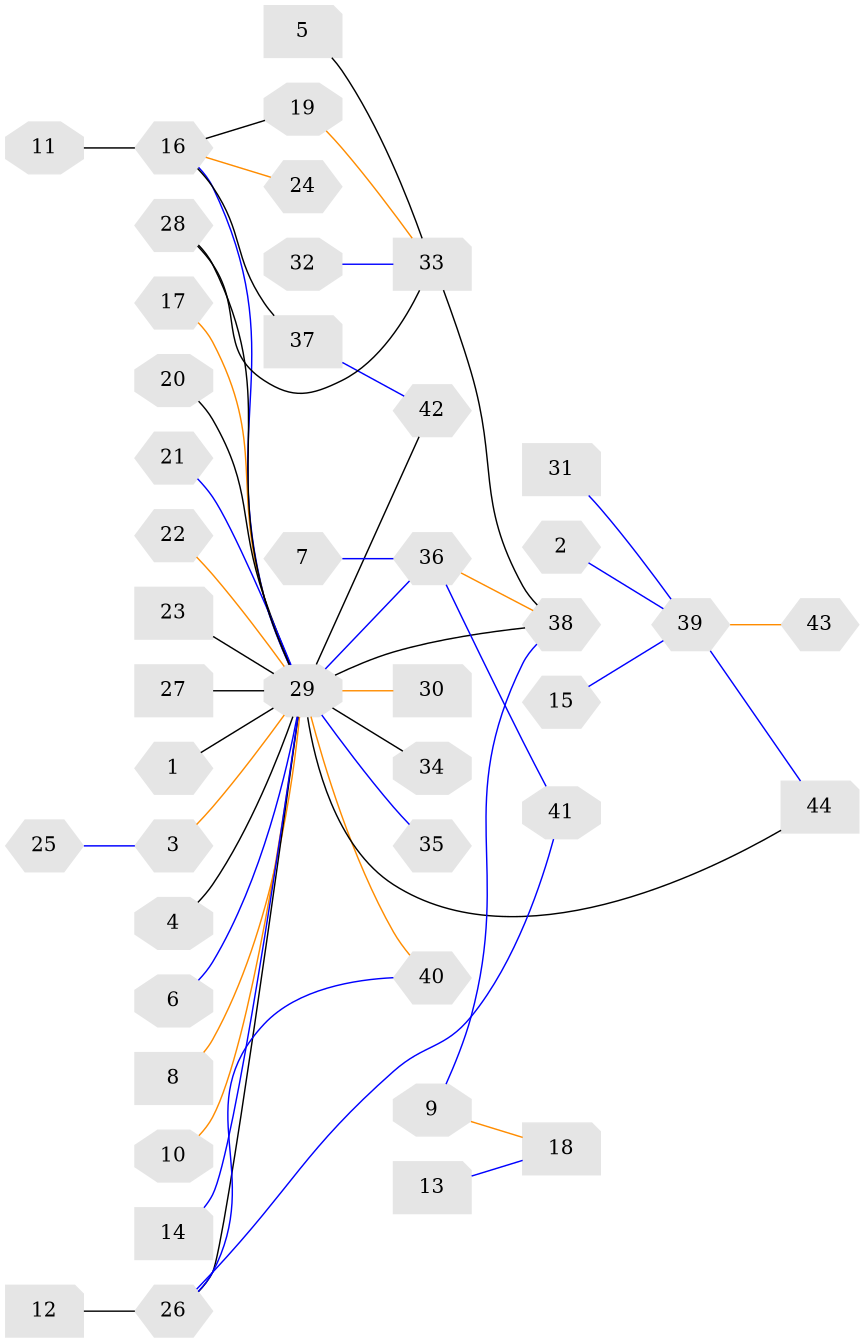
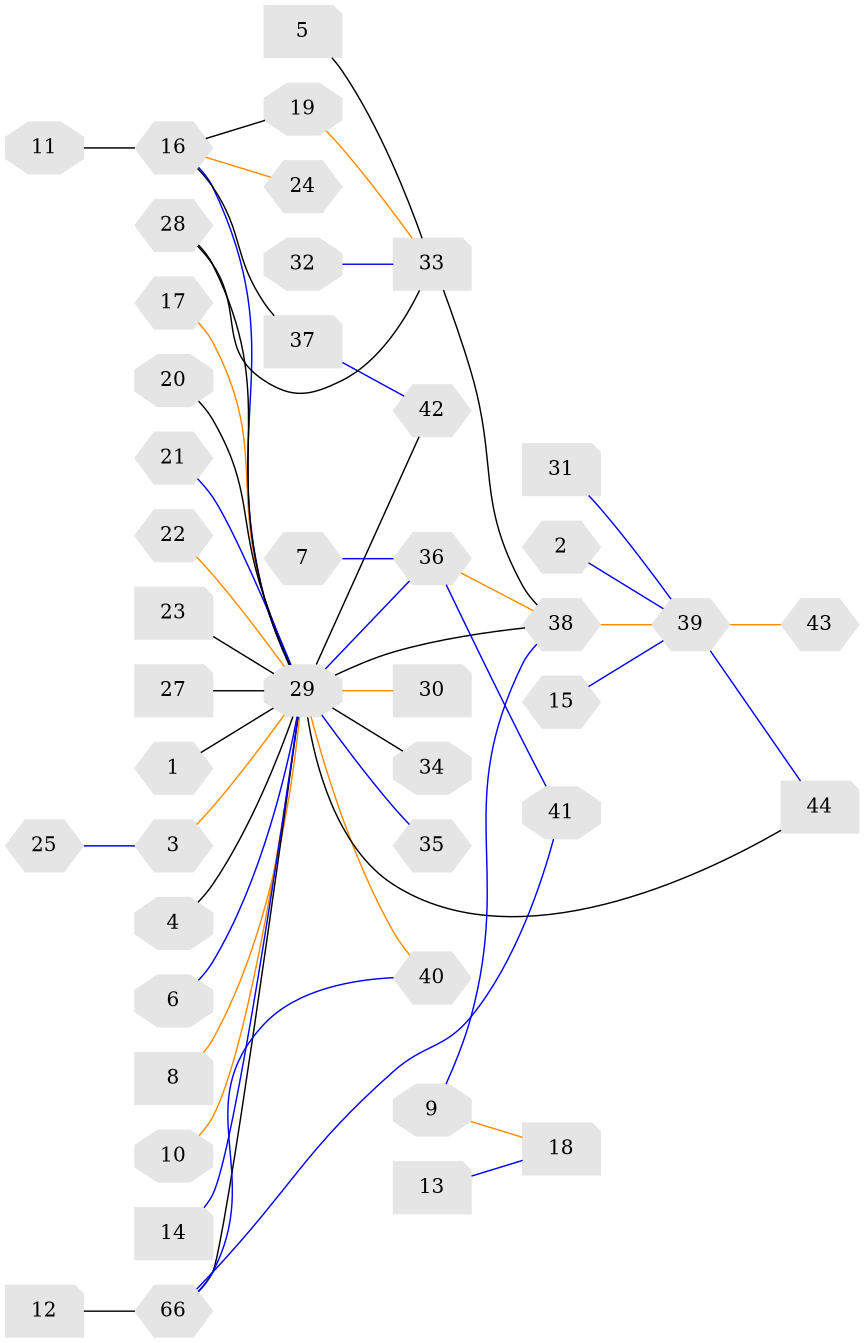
  graph {
    rankdir=LR
    node [color=gray90 shape=hexagon style=filled]
    edge [color=blue weight=1.0]
    29 [shape=octagon]
    1
    36
    38
    40
    30 [shape=note]
    34 [shape=octagon]
    35
    42
    44 [shape=note]
    2
    39
    43
    3
    4 [shape=octagon]
    5 [shape=note]
    33 [shape=note]
    6 [shape=octagon]
    7
    41 [shape=octagon]
    8 [shape=note]
    9 [shape=octagon]
    18 [shape=note]
    10 [shape=octagon]
    11 [shape=octagon]
    16
    19 [shape=octagon]
    24
    37 [shape=note]
    12 [shape=note]
-   26
+   26 [label=66]
    13 [shape=note]
    14 [shape=note]
    15
    17
    20 [shape=octagon]
    21
    22
    23 [shape=note]
    25
    27 [shape=note]
    28
    31 [shape=note]
    32 [shape=octagon]
    29 -- 36
    29 -- 38 [color=black weight=2.0]
    29 -- 40 [color=darkorange]
    29 -- 30 [color=darkorange]
    29 -- 34 [color=black]
    29 -- 35
    29 -- 42 [color=black]
    29 -- 44 [color=black]
    1 -- 29 [color=black]
    36 -- 38 [color=darkorange]
    36 -- 41
+   38 -- 39 [color=darkorange]
    2 -- 39
    39 -- 44
    39 -- 43 [color=darkorange]
    3 -- 29 [color=darkorange]
    4 -- 29 [color=black]
    5 -- 33 [color=black]
    33 -- 38 [color=black]
    6 -- 29
    7 -- 36
    8 -- 29 [color=darkorange]
    9 -- 38
    9 -- 18 [color=darkorange]
    10 -- 29 [color=darkorange]
    11 -- 16 [color=black]
    16 -- 29
    16 -- 19 [color=black]
    16 -- 24 [color=darkorange]
    16 -- 37 [color=black]
    19 -- 33 [color=darkorange]
    37 -- 42
    12 -- 26 [color=black]
    26 -- 29 [color=black]
    26 -- 40
    26 -- 41
    13 -- 18
    14 -- 29
    15 -- 39
    17 -- 29 [color=darkorange]
    20 -- 29 [color=black]
    21 -- 29
    22 -- 29 [color=darkorange]
    23 -- 29 [color=black]
    25 -- 3
    27 -- 29 [color=black]
    28 -- 29 [color=black weight=2.0]
    28 -- 33 [color=black]
    31 -- 39
    32 -- 33
  }
